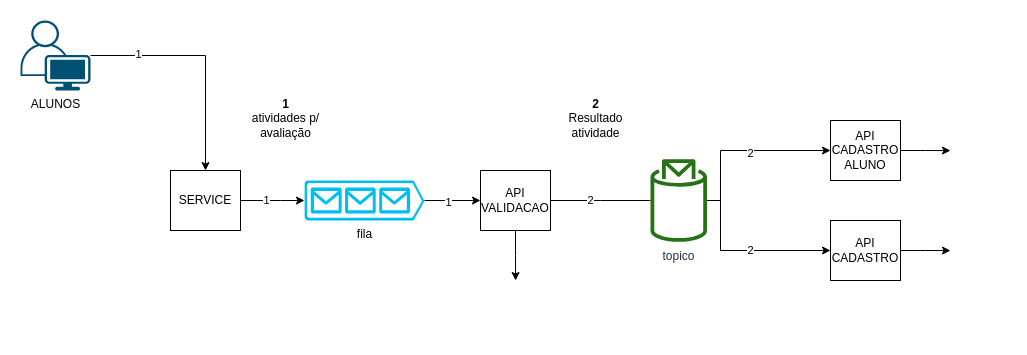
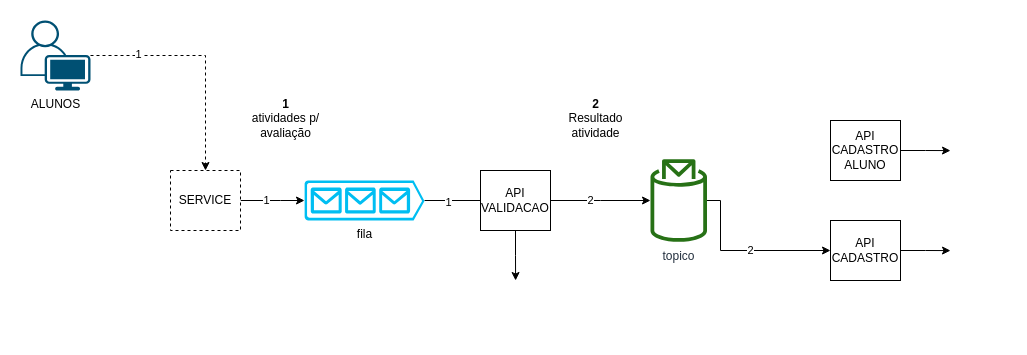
  <mxCell id="0" />
  <mxCell id="1" parent="0" />
- <mxCell id="2" value="" style="edgeStyle=orthogonalEdgeStyle;rounded=0;orthogonalLoop=1;jettySize=auto;html=1;fontSize=20;" parent="1" source="4" target="7" edge="1"><mxGeometry relative="1" as="geometry" /></mxCell>
+ <mxCell id="2" value="" style="edgeStyle=orthogonalEdgeStyle;rounded=0;orthogonalLoop=1;jettySize=auto;html=1;fontSize=20;dashed=1;" parent="1" source="4" target="7" edge="1"><mxGeometry relative="1" as="geometry" /></mxCell>
  <mxCell id="3" value="1" style="edgeLabel;html=1;align=center;verticalAlign=middle;resizable=0;points=[];fontSize=11;" parent="2" vertex="1" connectable="0"><mxGeometry x="-0.591" y="2" relative="1" as="geometry"><mxPoint as="offset" /></mxGeometry></mxCell>
  <mxCell id="4" value="ALUNOS" style="points=[[0.35,0,0],[0.98,0.51,0],[1,0.71,0],[0.67,1,0],[0,0.795,0],[0,0.65,0]];verticalLabelPosition=bottom;html=1;verticalAlign=top;aspect=fixed;align=center;pointerEvents=1;shape=mxgraph.cisco19.user;fillColor=#005073;strokeColor=none;" parent="1" vertex="1"><mxGeometry x="20" y="20" width="70" height="70" as="geometry" /></mxCell>
  <mxCell id="5" value="" style="edgeStyle=orthogonalEdgeStyle;rounded=0;orthogonalLoop=1;jettySize=auto;html=1;fontSize=20;" parent="1" source="7" target="10" edge="1"><mxGeometry relative="1" as="geometry"><Array as="points"><mxPoint x="280" y="200" /><mxPoint x="280" y="200" /></Array></mxGeometry></mxCell>
  <mxCell id="6" value="1" style="edgeLabel;html=1;align=center;verticalAlign=middle;resizable=0;points=[];fontSize=11;" parent="5" vertex="1" connectable="0"><mxGeometry x="-0.22" y="1" relative="1" as="geometry"><mxPoint as="offset" /></mxGeometry></mxCell>
- <mxCell id="7" value="SERVICE" style="rounded=0;whiteSpace=wrap;html=1;" parent="1" vertex="1"><mxGeometry x="170" y="170" width="70" height="60" as="geometry" /></mxCell>
- <mxCell id="8" value="" style="edgeStyle=orthogonalEdgeStyle;rounded=0;orthogonalLoop=1;jettySize=auto;html=1;fontSize=20;" parent="1" source="10" target="14" edge="1"><mxGeometry relative="1" as="geometry" /></mxCell>
+ <mxCell id="7" value="SERVICE" style="rounded=0;whiteSpace=wrap;html=1;dashed=1;" parent="1" vertex="1"><mxGeometry x="170" y="170" width="70" height="60" as="geometry" /></mxCell>
+ <mxCell id="8" value="" style="edgeStyle=orthogonalEdgeStyle;rounded=0;orthogonalLoop=1;jettySize=auto;html=1;fontSize=20;endArrow=none;" parent="1" source="10" target="14" edge="1"><mxGeometry relative="1" as="geometry" /></mxCell>
  <mxCell id="9" value="1" style="edgeLabel;html=1;align=center;verticalAlign=middle;resizable=0;points=[];fontSize=11;" parent="8" vertex="1" connectable="0"><mxGeometry x="-0.184" y="-1" relative="1" as="geometry"><mxPoint as="offset" /></mxGeometry></mxCell>
  <mxCell id="10" value="fila" style="verticalLabelPosition=bottom;html=1;verticalAlign=top;align=center;strokeColor=none;fillColor=#00BEF2;shape=mxgraph.azure.queue_generic;pointerEvents=1;" parent="1" vertex="1"><mxGeometry x="304" y="180" width="120" height="40" as="geometry" /></mxCell>
- <mxCell id="11" value="" style="edgeStyle=orthogonalEdgeStyle;rounded=0;orthogonalLoop=1;jettySize=auto;html=1;fontSize=20;endArrow=none;" parent="1" source="14" target="19" edge="1"><mxGeometry relative="1" as="geometry" /></mxCell>
+ <mxCell id="11" value="" style="edgeStyle=orthogonalEdgeStyle;rounded=0;orthogonalLoop=1;jettySize=auto;html=1;fontSize=20;" parent="1" source="14" target="19" edge="1"><mxGeometry relative="1" as="geometry" /></mxCell>
  <mxCell id="12" value="2" style="edgeLabel;html=1;align=center;verticalAlign=middle;resizable=0;points=[];fontSize=11;" parent="11" vertex="1" connectable="0"><mxGeometry x="-0.22" y="1" relative="1" as="geometry"><mxPoint as="offset" /></mxGeometry></mxCell>
  <mxCell id="13" value="" style="edgeStyle=orthogonalEdgeStyle;rounded=0;orthogonalLoop=1;jettySize=auto;html=1;fontSize=20;" parent="1" source="14" target="22" edge="1"><mxGeometry relative="1" as="geometry" /></mxCell>
  <mxCell id="14" value="API VALIDACAO" style="rounded=0;whiteSpace=wrap;html=1;" parent="1" vertex="1"><mxGeometry x="480" y="170" width="70" height="60" as="geometry" /></mxCell>
- <mxCell id="15" style="edgeStyle=orthogonalEdgeStyle;rounded=0;orthogonalLoop=1;jettySize=auto;html=1;entryX=0;entryY=0.5;entryDx=0;entryDy=0;fontSize=20;" parent="1" source="19" target="21" edge="1"><mxGeometry relative="1" as="geometry"><Array as="points"><mxPoint x="720" y="200" /><mxPoint x="720" y="150" /></Array></mxGeometry></mxCell>
- <mxCell id="16" value="2" style="edgeLabel;html=1;align=center;verticalAlign=middle;resizable=0;points=[];fontSize=11;" parent="15" vertex="1" connectable="0"><mxGeometry x="0.074" y="-2" relative="1" as="geometry"><mxPoint as="offset" /></mxGeometry></mxCell>
  <mxCell id="17" style="edgeStyle=orthogonalEdgeStyle;rounded=0;orthogonalLoop=1;jettySize=auto;html=1;entryX=0;entryY=0.5;entryDx=0;entryDy=0;fontSize=20;" parent="1" source="19" target="24" edge="1"><mxGeometry relative="1" as="geometry"><Array as="points"><mxPoint x="720" y="200" /><mxPoint x="720" y="250" /></Array></mxGeometry></mxCell>
  <mxCell id="18" value="2" style="edgeLabel;html=1;align=center;verticalAlign=middle;resizable=0;points=[];fontSize=11;" parent="17" vertex="1" connectable="0"><mxGeometry x="0.074" y="1" relative="1" as="geometry"><mxPoint as="offset" /></mxGeometry></mxCell>
  <mxCell id="19" value="topico" style="outlineConnect=0;fontColor=#232F3E;gradientColor=none;fillColor=#277116;strokeColor=none;dashed=0;verticalLabelPosition=bottom;verticalAlign=top;align=center;html=1;fontSize=12;fontStyle=0;aspect=fixed;pointerEvents=1;shape=mxgraph.aws4.topic_2;" parent="1" vertex="1"><mxGeometry x="650" y="158.42" width="56.5" height="83.15" as="geometry" /></mxCell>
  <mxCell id="20" value="" style="edgeStyle=orthogonalEdgeStyle;rounded=0;orthogonalLoop=1;jettySize=auto;html=1;fontSize=20;" parent="1" source="21" target="25" edge="1"><mxGeometry relative="1" as="geometry" /></mxCell>
  <mxCell id="21" value="API CADASTRO ALUNO" style="rounded=0;whiteSpace=wrap;html=1;" parent="1" vertex="1"><mxGeometry x="830" y="120" width="70" height="60" as="geometry" /></mxCell>
  <mxCell id="22" value="" style="shape=image;html=1;verticalAlign=top;verticalLabelPosition=bottom;labelBackgroundColor=#ffffff;imageAspect=0;aspect=fixed;image=https://cdn2.iconfinder.com/data/icons/outline-apps-and-programming/32/Applications_and_Programming_database_data_base-128.png;fontSize=20;" parent="1" vertex="1"><mxGeometry x="488.88" y="280" width="52.25" height="52.25" as="geometry" /></mxCell>
  <mxCell id="23" value="" style="edgeStyle=orthogonalEdgeStyle;rounded=0;orthogonalLoop=1;jettySize=auto;html=1;fontSize=20;" parent="1" source="24" target="26" edge="1"><mxGeometry relative="1" as="geometry" /></mxCell>
  <mxCell id="24" value="API CADASTRO" style="rounded=0;whiteSpace=wrap;html=1;" parent="1" vertex="1"><mxGeometry x="830" y="220" width="70" height="60" as="geometry" /></mxCell>
  <mxCell id="25" value="" style="shape=image;html=1;verticalAlign=top;verticalLabelPosition=bottom;labelBackgroundColor=#ffffff;imageAspect=0;aspect=fixed;image=https://cdn2.iconfinder.com/data/icons/outline-apps-and-programming/32/Applications_and_Programming_database_data_base-128.png;fontSize=20;" parent="1" vertex="1"><mxGeometry x="950" y="122.75" width="54.5" height="54.5" as="geometry" /></mxCell>
  <mxCell id="26" value="" style="shape=image;html=1;verticalAlign=top;verticalLabelPosition=bottom;labelBackgroundColor=#ffffff;imageAspect=0;aspect=fixed;image=https://cdn2.iconfinder.com/data/icons/outline-apps-and-programming/32/Applications_and_Programming_database_data_base-128.png;fontSize=20;" parent="1" vertex="1"><mxGeometry x="950" y="222.75" width="54.5" height="54.5" as="geometry" /></mxCell>
  <mxCell id="27" value="&lt;b&gt;1&lt;/b&gt;&lt;br&gt;atividades p/ &lt;br&gt;avaliação" style="shape=image;html=1;verticalAlign=top;verticalLabelPosition=bottom;labelBackgroundColor=#ffffff;imageAspect=0;aspect=fixed;image=https://cdn3.iconfinder.com/data/icons/flat-office-icons-1/140/Artboard_1-10-128.png" parent="1" vertex="1"><mxGeometry x="260" y="40" width="50" height="50" as="geometry" /></mxCell>
  <mxCell id="28" value="&lt;b&gt;2&lt;/b&gt;&lt;br&gt;Resultado&lt;br&gt;atividade" style="shape=image;html=1;verticalAlign=top;verticalLabelPosition=bottom;labelBackgroundColor=#ffffff;imageAspect=0;aspect=fixed;image=https://cdn3.iconfinder.com/data/icons/flat-office-icons-1/140/Artboard_1-10-128.png" parent="1" vertex="1"><mxGeometry x="570" y="40" width="50" height="50" as="geometry" /></mxCell>
